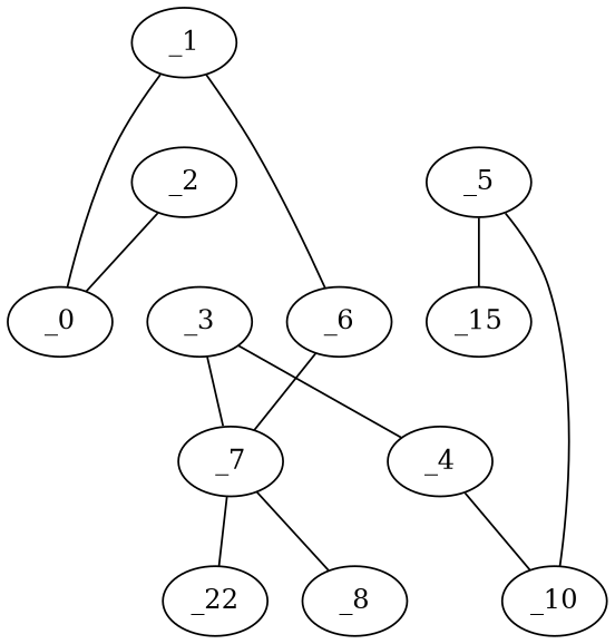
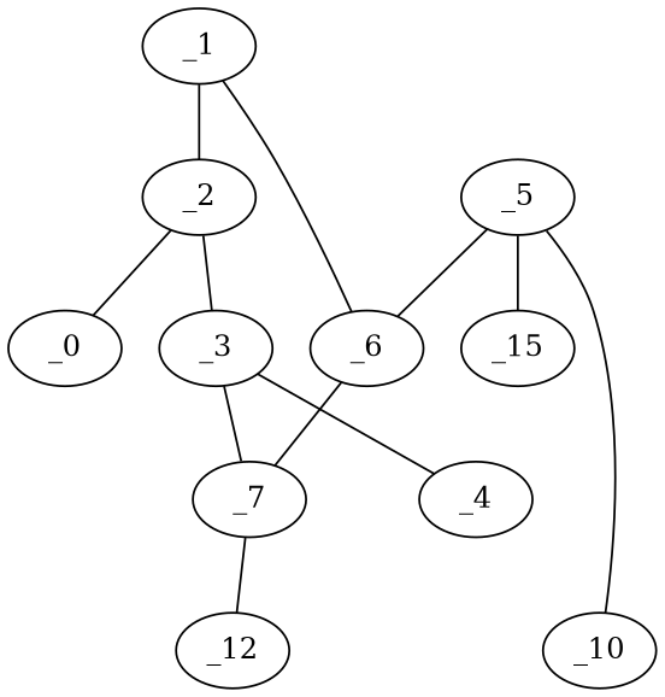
  graph {
    node [charge=0 chem=1 symbol="C  "]
    edge [valence=1]
    _1 [x=6.2807 y=-1.1197]
    _2 [x=6.5395 y=-0.1538]
    _6 [x=4.4487 y=-0.3609]
    _3 [x=4.7075 y=0.605]
    n5 [chem=2 label=_0 symbol="O  " x=7.4055 y=0.3462]
    _7 [x=3.9709 y=1.5877]
    _4 [x=2.1045 y=-0.2028]
-   _8 [x=4.0754 y=2.5822]
-   _12 [x=3.0574 y=1.9944 label=_22]
+   _12 [x=3.0574 y=1.9944]
    _10 [x=2 y=-1.1973]
    _5 [x=2.9135 y=-1.604]
    n12 [chem=2 label=_15 symbol="O  " x=3.1215 y=-2.5822]
-   _1 -- n5
+   _1 -- _2
    _1 -- _6
+   _2 -- _3
    _2 -- n5
    _6 -- _7
    _3 -- _7
    _3 -- _4
-   _7 -- _8
    _7 -- _12
-   _4 -- _10
+   _5 -- _6
    _5 -- _10
    _5 -- n12 [valence=2]
  }
